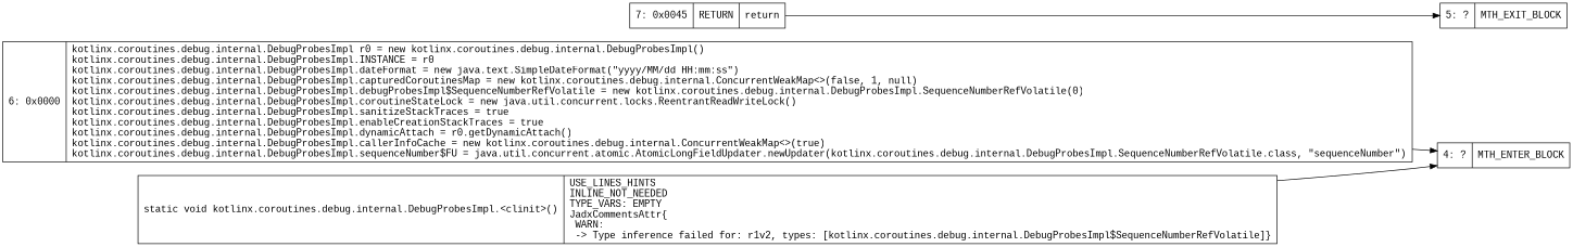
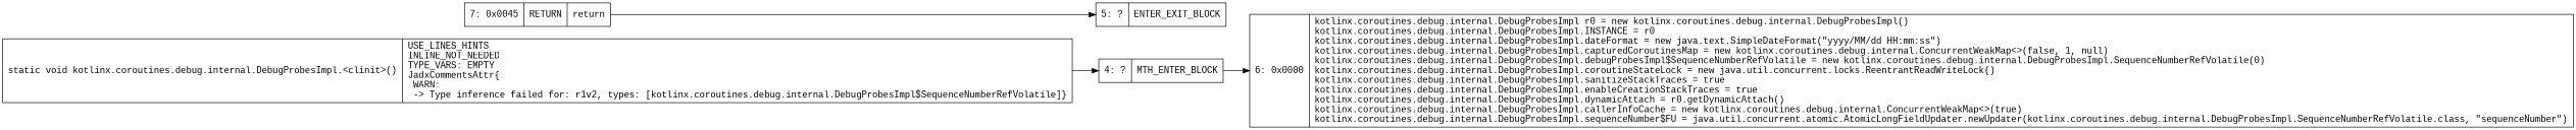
  digraph {
    fontname="Liberation Mono"
    rankdir=LR
    node [fontname="Liberation Mono" shape=record]
    edge [fontname="Liberation Mono"]
    n1 [label="{4\:\ ?|MTH_ENTER_BLOCK\l}"]
    n2 [label="{6\:\ 0x0000|kotlinx.coroutines.debug.internal.DebugProbesImpl r0 = new kotlinx.coroutines.debug.internal.DebugProbesImpl()\lkotlinx.coroutines.debug.internal.DebugProbesImpl.INSTANCE = r0\lkotlinx.coroutines.debug.internal.DebugProbesImpl.dateFormat = new java.text.SimpleDateFormat(\"yyyy\/MM\/dd HH:mm:ss\")\lkotlinx.coroutines.debug.internal.DebugProbesImpl.capturedCoroutinesMap = new kotlinx.coroutines.debug.internal.ConcurrentWeakMap\<\>(false, 1, null)\lkotlinx.coroutines.debug.internal.DebugProbesImpl.debugProbesImpl$SequenceNumberRefVolatile = new kotlinx.coroutines.debug.internal.DebugProbesImpl.SequenceNumberRefVolatile(0)\lkotlinx.coroutines.debug.internal.DebugProbesImpl.coroutineStateLock = new java.util.concurrent.locks.ReentrantReadWriteLock()\lkotlinx.coroutines.debug.internal.DebugProbesImpl.sanitizeStackTraces = true\lkotlinx.coroutines.debug.internal.DebugProbesImpl.enableCreationStackTraces = true\lkotlinx.coroutines.debug.internal.DebugProbesImpl.dynamicAttach = r0.getDynamicAttach()\lkotlinx.coroutines.debug.internal.DebugProbesImpl.callerInfoCache = new kotlinx.coroutines.debug.internal.ConcurrentWeakMap\<\>(true)\lkotlinx.coroutines.debug.internal.DebugProbesImpl.sequenceNumber$FU = java.util.concurrent.atomic.AtomicLongFieldUpdater.newUpdater(kotlinx.coroutines.debug.internal.DebugProbesImpl.SequenceNumberRefVolatile.class, \"sequenceNumber\")\l}"]
    n3 [label="{7\:\ 0x0045|RETURN\l|return\l}"]
-   n4 [label="{5\:\ ?|MTH_EXIT_BLOCK\l}"]
+   n4 [label="{5\:\ ?|ENTER_EXIT_BLOCK\l}"]
    n5 [label="{static void kotlinx.coroutines.debug.internal.DebugProbesImpl.\<clinit\>()  | USE_LINES_HINTS\lINLINE_NOT_NEEDED\lTYPE_VARS: EMPTY\lJadxCommentsAttr\{\l WARN: \l \-\> Type inference failed for: r1v2, types: [kotlinx.coroutines.debug.internal.DebugProbesImpl$SequenceNumberRefVolatile]\}\l}"]
-   n2 -> n1
+   n1 -> n2
    n3 -> n4
    n5 -> n1
  }
